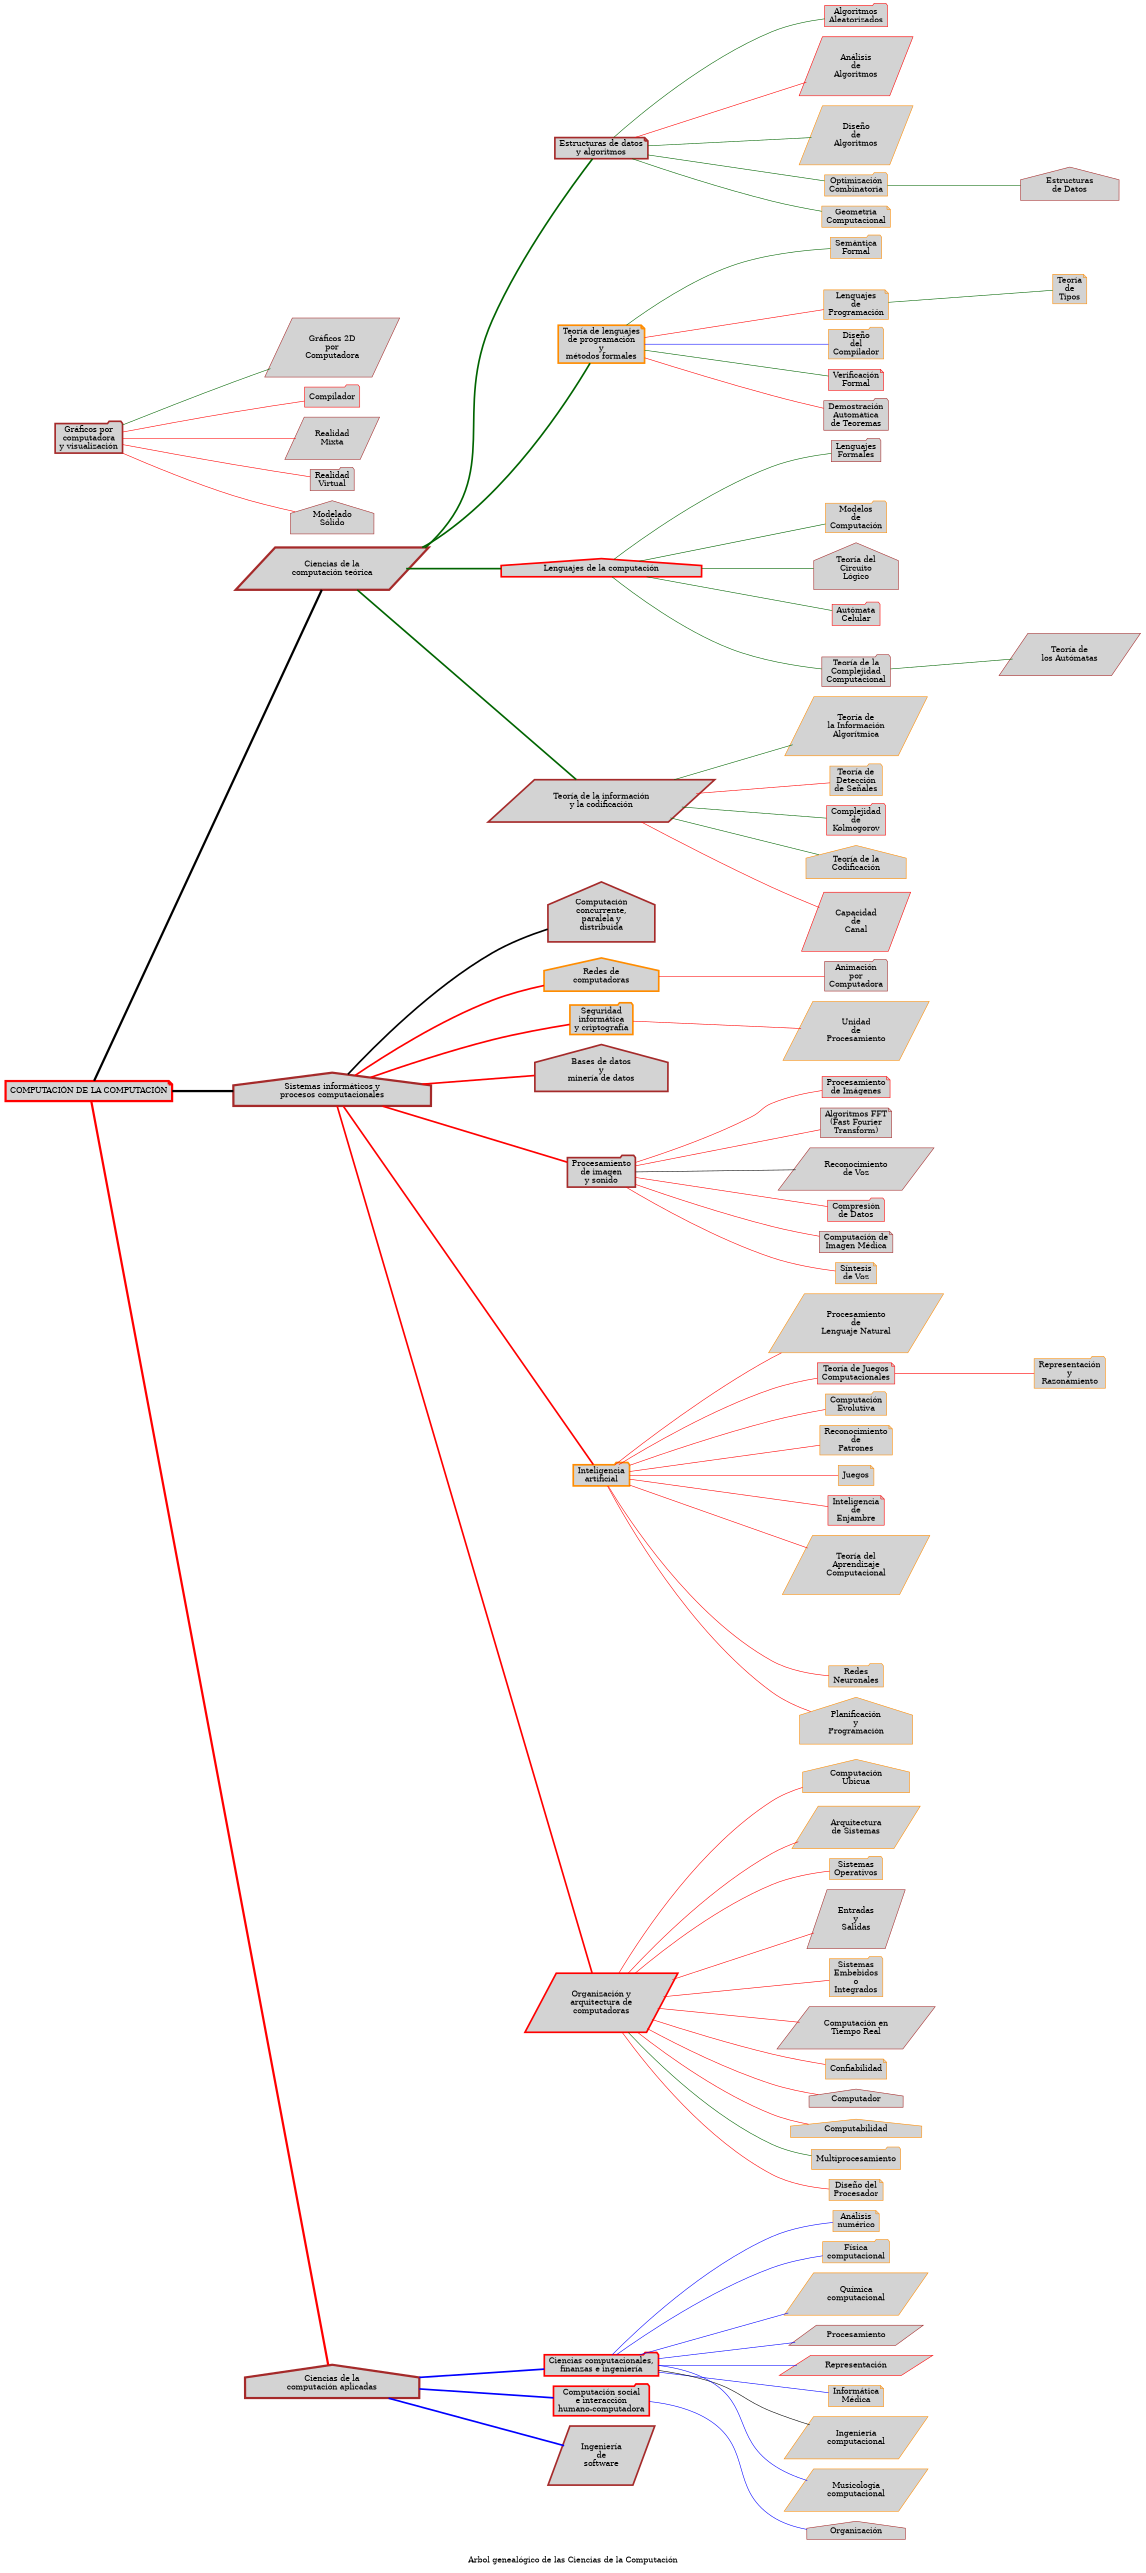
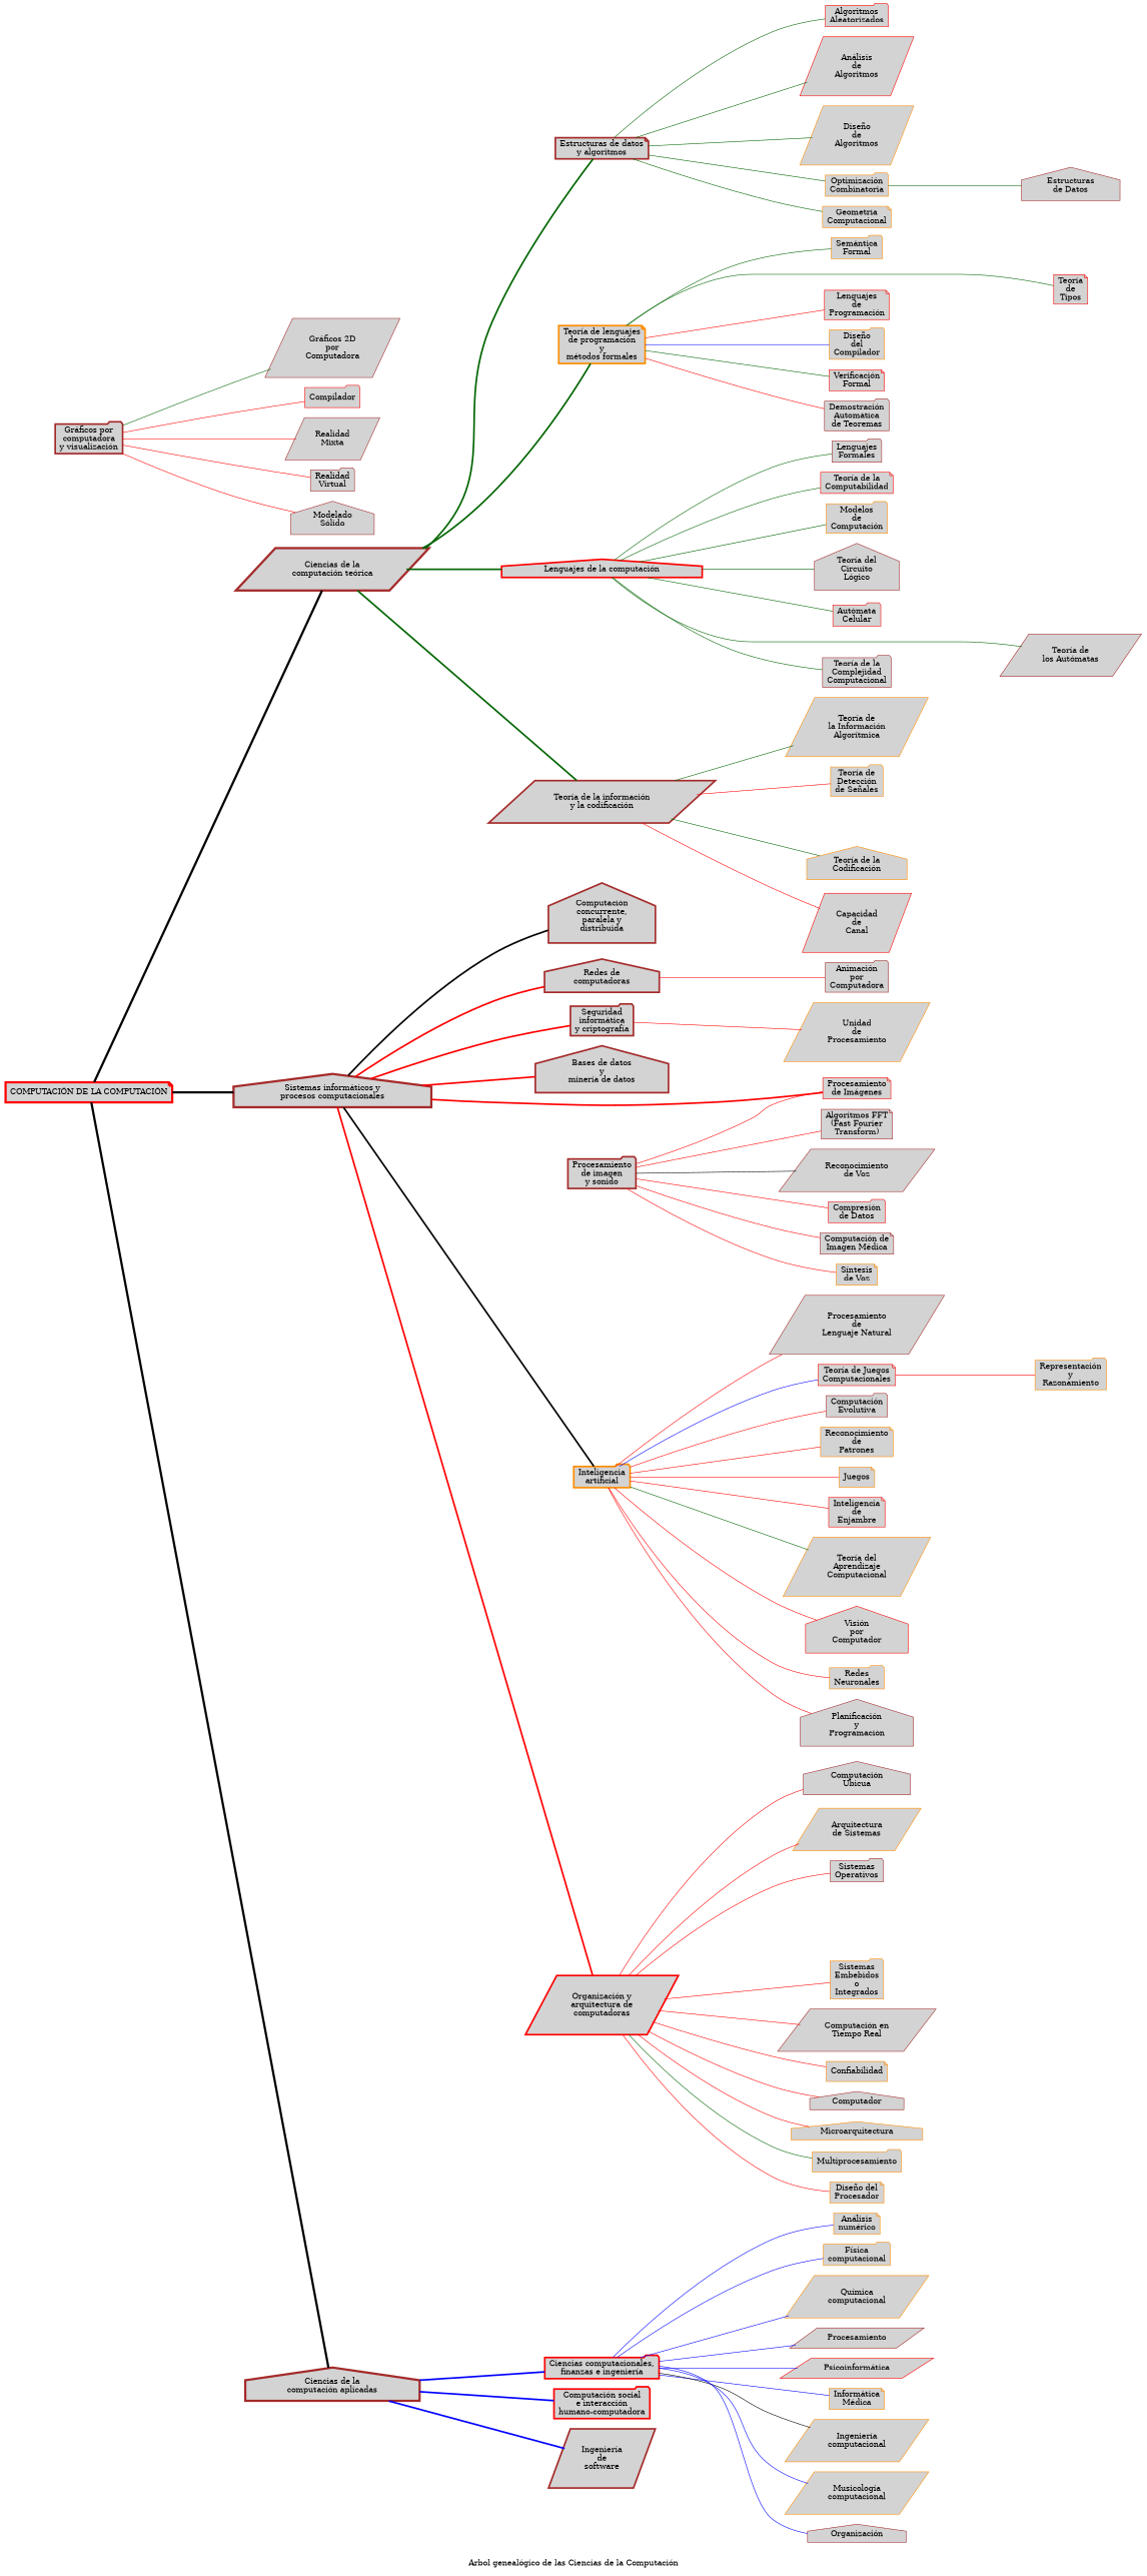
  graph {
    label="Árbol genealógico de las Ciencias de la Computación"
    rankdir=LR
    node [color=brown fillcolor=lightgray shape=folder style=filled]
    edge [color=red minlen=3]
    n1 [color=red fillcolor=lightgrey label="COMPUTACIÓN DE LA COMPUTACIÓN" penwidth=4 shape=note]
    "Ciencias de la\ncomputación teórica" [penwidth=4 shape=parallelogram]
    "Sistemas informáticos y\nprocesos computacionales" [penwidth=4 shape=house]
    "Ciencias de la\ncomputación aplicadas" [penwidth=4 shape=house]
    n5 [color=red label="Lenguajes de la computación" penwidth=3 shape=house]
    "Teoría de la información\ny la codificación" [penwidth=3 shape=parallelogram]
    "Estructuras de datos\ny algoritmos" [penwidth=3 shape=note]
    "Teoría de lenguajes\nde programación\ny\nmétodos formales" [color=darkorange penwidth=3 shape=note]
    "Inteligencia\nartificial" [color=darkorange penwidth=3]
    "Organización y\narquitectura de\ncomputadoras" [color=red penwidth=3 shape=parallelogram]
    "Computación\nconcurrente,\nparalela y\ndistribuida" [penwidth=3 shape=house]
-   "Redes de\ncomputadoras" [color=darkorange penwidth=3 shape=house]
-   "Seguridad\ninformática\ny criptografía" [color=darkorange penwidth=3]
+   "Redes de\ncomputadoras" [penwidth=3 shape=house]
+   "Seguridad\ninformática\ny criptografía" [penwidth=3]
    "Bases de datos\ny\nminería de datos" [penwidth=3 shape=house]
    "Procesamiento\nde imagen\ny sonido" [penwidth=3]
    "Ciencias computacionales,\nfinanzas e ingeniería" [color=red penwidth=3]
    "Computación social\ne interacción\nhumano-computadora" [color=red penwidth=3]
    "Ingeniería\nde\nsoftware" [penwidth=3 shape=parallelogram]
    "Teoría de\nlos Autómatas" [shape=parallelogram]
    "Lenguajes\nFormales"
+   "Teoría de la\nComputabilidad" [color=red shape=note]
    "Teoría de la\nComplejidad\nComputacional"
    "Modelos\nde\nComputación" [color=darkorange]
    "Teoría del\nCircuito\nLógico" [shape=house]
    "Autómata\nCelular" [color=red]
    "Teoría de la\nCodificación" [color=darkorange shape=house]
    "Capacidad\nde\nCanal" [color=red shape=parallelogram]
    "Teoría de\nla Información\nAlgorítmica" [color=darkorange shape=parallelogram]
    "Teoría de\nDetección\nde Señales" [color=darkorange]
-   "Complejidad\nde\nKolmogorov" [color=red]
    "Análisis\nde\nAlgoritmos" [color=red shape=parallelogram]
    "Diseño\nde\nAlgoritmos" [color=darkorange shape=parallelogram]
    "Optimización\nCombinatoria" [color=darkorange]
    "Geometría\nComputacional" [color=darkorange shape=note]
    "Algoritmos\nAleatorizados" [color=red]
    "Semántica\nFormal" [color=darkorange]
-   "Teoría\nde\nTipos" [color=darkorange shape=note]
+   "Teoría\nde\nTipos" [color=red shape=note]
    "Diseño\ndel\nCompilador" [color=darkorange]
-   "Lenguajes\nde\nProgramación" [color=darkorange shape=note]
+   "Lenguajes\nde\nProgramación" [color=red shape=note]
    "Verificación\nFormal" [color=red shape=note]
    "Demostración\nAutomática\nde Teoremas"
    "Teoría del\nAprendizaje\nComputacional" [color=darkorange shape=parallelogram]
+   "Visión\npor\nComputador" [color=red shape=house]
    "Redes\nNeuronales" [color=darkorange]
-   "Planificación\ny\nProgramación" [color=darkorange shape=house]
-   "Procesamiento\nde\nLenguaje Natural" [color=darkorange shape=parallelogram]
+   "Planificación\ny\nProgramación" [shape=house]
+   "Procesamiento\nde\nLenguaje Natural" [shape=parallelogram]
    "Teoría de Juegos\nComputacionales" [color=red shape=note]
-   "Computación\nEvolutiva" [color=darkorange]
+   "Computación\nEvolutiva"
    "Reconocimiento\nde\nPatrones" [color=darkorange shape=note]
    n50 [color=darkorange label=Juegos shape=note]
    "Inteligencia\nde\nEnjambre" [color=red shape=note]
-   Microarquitectura [color=darkorange shape=house label=Computabilidad]
+   Microarquitectura [color=darkorange shape=house]
    Multiprocesamiento [color=darkorange]
    "Diseño del\nProcesador" [color=darkorange shape=note]
-   "Computación\nUbicua" [color=darkorange shape=house]
+   "Computación\nUbicua" [shape=house]
    "Arquitectura\nde Sistemas" [color=darkorange shape=parallelogram]
-   "Sistemas\nOperativos" [color=darkorange]
-   "Entradas\ny\nSalidas" [shape=parallelogram]
+   "Sistemas\nOperativos"
    "Sistemas\nEmbebidos\no\nIntegrados" [color=darkorange]
    "Computación en\nTiempo Real" [shape=parallelogram]
    Confiabilidad [color=darkorange shape=note]
    n62 [label=Computador shape=house]
    "Animación\npor\nComputadora"
    "Unidad\nde\nProcesamiento" [color=darkorange shape=parallelogram]
    "Gráficos por\ncomputadora\ny visualización" [penwidth=3]
    "Gráficos 2D\npor\nComputadora" [shape=parallelogram]
    n67 [color=red label=Compilador]
    "Realidad\nMixta" [shape=parallelogram]
    "Realidad\nVirtual"
    "Modelado\nSólido" [shape=house]
    "Algoritmos FFT\n(Fast Fourier\nTransform)" [shape=note]
    "Procesamiento\nde Imágenes" [color=red shape=note]
    "Reconocimiento\nde Voz" [shape=parallelogram]
    "Compresión\nde Datos" [color=red]
    "Computación de\nImagen Médica" [shape=note]
    "Síntesis\nde Voz" [color=darkorange shape=note]
    "Análisis\nnumérico" [color=darkorange shape=note]
    "Física\ncomputacional" [color=darkorange]
    "Química\ncomputacional" [color=darkorange shape=parallelogram]
    n80 [label="Organización" shape=house]
    n81 [label=Procesamiento shape=parallelogram]
-   "Psicoinformática" [color=red shape=parallelogram label="Representación"]
+   "Psicoinformática" [color=red shape=parallelogram]
    "Informática\nMédica" [color=darkorange shape=note]
    "Ingeniería\ncomputacional" [color=darkorange shape=parallelogram]
    "Musicología\ncomputacional" [color=darkorange shape=parallelogram]
    "Estructuras\nde Datos" [shape=house]
    "Representación\ny\nRazonamiento" [color=darkorange]
    n1 -- "Ciencias de la\ncomputación teórica" [color=black penwidth=4]
    n1 -- "Sistemas informáticos y\nprocesos computacionales" [color=black penwidth=4]
-   n1 -- "Ciencias de la\ncomputación aplicadas" [penwidth=4]
+   n1 -- "Ciencias de la\ncomputación aplicadas" [color=black penwidth=4]
    "Ciencias de la\ncomputación teórica" -- n5 [color=darkgreen penwidth=3]
    "Ciencias de la\ncomputación teórica" -- "Teoría de la información\ny la codificación" [color=darkgreen penwidth=3]
    "Ciencias de la\ncomputación teórica" -- "Estructuras de datos\ny algoritmos" [color=darkgreen penwidth=3]
    "Ciencias de la\ncomputación teórica" -- "Teoría de lenguajes\nde programación\ny\nmétodos formales" [color=darkgreen penwidth=3]
-   "Sistemas informáticos y\nprocesos computacionales" -- "Inteligencia\nartificial" [penwidth=3]
+   "Sistemas informáticos y\nprocesos computacionales" -- "Inteligencia\nartificial" [color=black penwidth=3]
    "Sistemas informáticos y\nprocesos computacionales" -- "Organización y\narquitectura de\ncomputadoras" [penwidth=3]
    "Sistemas informáticos y\nprocesos computacionales" -- "Computación\nconcurrente,\nparalela y\ndistribuida" [color=black penwidth=3]
    "Sistemas informáticos y\nprocesos computacionales" -- "Redes de\ncomputadoras" [penwidth=3]
    "Sistemas informáticos y\nprocesos computacionales" -- "Seguridad\ninformática\ny criptografía" [penwidth=3]
    "Sistemas informáticos y\nprocesos computacionales" -- "Bases de datos\ny\nminería de datos" [penwidth=3]
-   "Sistemas informáticos y\nprocesos computacionales" -- "Procesamiento\nde imagen\ny sonido" [penwidth=3]
+   "Sistemas informáticos y\nprocesos computacionales" -- "Procesamiento\nde Imágenes" [penwidth=3]
    "Ciencias de la\ncomputación aplicadas" -- "Ciencias computacionales,\nfinanzas e ingeniería" [color=blue penwidth=3]
    "Ciencias de la\ncomputación aplicadas" -- "Computación social\ne interacción\nhumano-computadora" [color=blue penwidth=3]
    "Ciencias de la\ncomputación aplicadas" -- "Ingeniería\nde\nsoftware" [color=blue penwidth=3]
-   "Teoría de la\nComplejidad\nComputacional" -- "Teoría de\nlos Autómatas" [color=darkgreen]
+   n5 -- "Teoría de\nlos Autómatas" [color=darkgreen]
    n5 -- "Lenguajes\nFormales" [color=darkgreen]
+   n5 -- "Teoría de la\nComputabilidad" [color=darkgreen]
    n5 -- "Teoría de la\nComplejidad\nComputacional" [color=darkgreen]
    n5 -- "Modelos\nde\nComputación" [color=darkgreen]
    n5 -- "Teoría del\nCircuito\nLógico" [color=darkgreen]
    n5 -- "Autómata\nCelular" [color=darkgreen]
    "Teoría de la información\ny la codificación" -- "Teoría de la\nCodificación" [color=darkgreen]
    "Teoría de la información\ny la codificación" -- "Capacidad\nde\nCanal"
    "Teoría de la información\ny la codificación" -- "Teoría de\nla Información\nAlgorítmica" [color=darkgreen]
    "Teoría de la información\ny la codificación" -- "Teoría de\nDetección\nde Señales"
-   "Teoría de la información\ny la codificación" -- "Complejidad\nde\nKolmogorov" [color=darkgreen]
-   "Estructuras de datos\ny algoritmos" -- "Análisis\nde\nAlgoritmos"
+   "Estructuras de datos\ny algoritmos" -- "Análisis\nde\nAlgoritmos" [color=darkgreen]
    "Estructuras de datos\ny algoritmos" -- "Diseño\nde\nAlgoritmos" [color=darkgreen]
    "Estructuras de datos\ny algoritmos" -- "Optimización\nCombinatoria" [color=darkgreen]
    "Estructuras de datos\ny algoritmos" -- "Geometría\nComputacional" [color=darkgreen]
    "Estructuras de datos\ny algoritmos" -- "Algoritmos\nAleatorizados" [color=darkgreen]
    "Teoría de lenguajes\nde programación\ny\nmétodos formales" -- "Semántica\nFormal" [color=darkgreen]
-   "Lenguajes\nde\nProgramación" -- "Teoría\nde\nTipos" [color=darkgreen]
+   "Teoría de lenguajes\nde programación\ny\nmétodos formales" -- "Teoría\nde\nTipos" [color=darkgreen]
    "Teoría de lenguajes\nde programación\ny\nmétodos formales" -- "Diseño\ndel\nCompilador" [color=blue]
    "Teoría de lenguajes\nde programación\ny\nmétodos formales" -- "Lenguajes\nde\nProgramación"
    "Teoría de lenguajes\nde programación\ny\nmétodos formales" -- "Verificación\nFormal" [color=darkgreen]
    "Teoría de lenguajes\nde programación\ny\nmétodos formales" -- "Demostración\nAutomática\nde Teoremas"
-   "Inteligencia\nartificial" -- "Teoría del\nAprendizaje\nComputacional"
+   "Inteligencia\nartificial" -- "Teoría del\nAprendizaje\nComputacional" [color=darkgreen]
+   "Inteligencia\nartificial" -- "Visión\npor\nComputador"
    "Inteligencia\nartificial" -- "Redes\nNeuronales"
    "Inteligencia\nartificial" -- "Planificación\ny\nProgramación"
    "Inteligencia\nartificial" -- "Procesamiento\nde\nLenguaje Natural"
-   "Inteligencia\nartificial" -- "Teoría de Juegos\nComputacionales"
+   "Inteligencia\nartificial" -- "Teoría de Juegos\nComputacionales" [color=blue]
    "Inteligencia\nartificial" -- "Computación\nEvolutiva"
    "Inteligencia\nartificial" -- "Reconocimiento\nde\nPatrones"
    "Inteligencia\nartificial" -- n50
    "Inteligencia\nartificial" -- "Inteligencia\nde\nEnjambre"
    "Organización y\narquitectura de\ncomputadoras" -- Microarquitectura
    "Organización y\narquitectura de\ncomputadoras" -- Multiprocesamiento [color=darkgreen]
    "Organización y\narquitectura de\ncomputadoras" -- "Diseño del\nProcesador"
    "Organización y\narquitectura de\ncomputadoras" -- "Computación\nUbicua"
    "Organización y\narquitectura de\ncomputadoras" -- "Arquitectura\nde Sistemas"
    "Organización y\narquitectura de\ncomputadoras" -- "Sistemas\nOperativos"
-   "Organización y\narquitectura de\ncomputadoras" -- "Entradas\ny\nSalidas"
    "Organización y\narquitectura de\ncomputadoras" -- "Sistemas\nEmbebidos\no\nIntegrados"
    "Organización y\narquitectura de\ncomputadoras" -- "Computación en\nTiempo Real"
    "Organización y\narquitectura de\ncomputadoras" -- Confiabilidad
    "Organización y\narquitectura de\ncomputadoras" -- n62
    "Redes de\ncomputadoras" -- "Animación\npor\nComputadora"
    "Seguridad\ninformática\ny criptografía" -- "Unidad\nde\nProcesamiento"
    "Procesamiento\nde imagen\ny sonido" -- "Algoritmos FFT\n(Fast Fourier\nTransform)"
    "Procesamiento\nde imagen\ny sonido" -- "Procesamiento\nde Imágenes"
    "Procesamiento\nde imagen\ny sonido" -- "Reconocimiento\nde Voz" [color=black]
    "Procesamiento\nde imagen\ny sonido" -- "Compresión\nde Datos"
    "Procesamiento\nde imagen\ny sonido" -- "Computación de\nImagen Médica"
    "Procesamiento\nde imagen\ny sonido" -- "Síntesis\nde Voz"
    "Ciencias computacionales,\nfinanzas e ingeniería" -- "Análisis\nnumérico" [color=blue]
    "Ciencias computacionales,\nfinanzas e ingeniería" -- "Física\ncomputacional" [color=blue]
    "Ciencias computacionales,\nfinanzas e ingeniería" -- "Química\ncomputacional" [color=blue]
-   "Computación social\ne interacción\nhumano-computadora" -- n80 [color=blue]
+   "Ciencias computacionales,\nfinanzas e ingeniería" -- n80 [color=blue]
    "Ciencias computacionales,\nfinanzas e ingeniería" -- n81 [color=blue]
    "Ciencias computacionales,\nfinanzas e ingeniería" -- "Psicoinformática" [color=blue]
    "Ciencias computacionales,\nfinanzas e ingeniería" -- "Informática\nMédica" [color=blue]
    "Ciencias computacionales,\nfinanzas e ingeniería" -- "Ingeniería\ncomputacional" [color=black]
    "Ciencias computacionales,\nfinanzas e ingeniería" -- "Musicología\ncomputacional" [color=blue]
    "Optimización\nCombinatoria" -- "Estructuras\nde Datos" [color=darkgreen]
    "Teoría de Juegos\nComputacionales" -- "Representación\ny\nRazonamiento"
    "Gráficos por\ncomputadora\ny visualización" -- "Gráficos 2D\npor\nComputadora" [color=darkgreen]
    "Gráficos por\ncomputadora\ny visualización" -- n67
    "Gráficos por\ncomputadora\ny visualización" -- "Realidad\nMixta"
    "Gráficos por\ncomputadora\ny visualización" -- "Realidad\nVirtual"
    "Gráficos por\ncomputadora\ny visualización" -- "Modelado\nSólido"
  }
